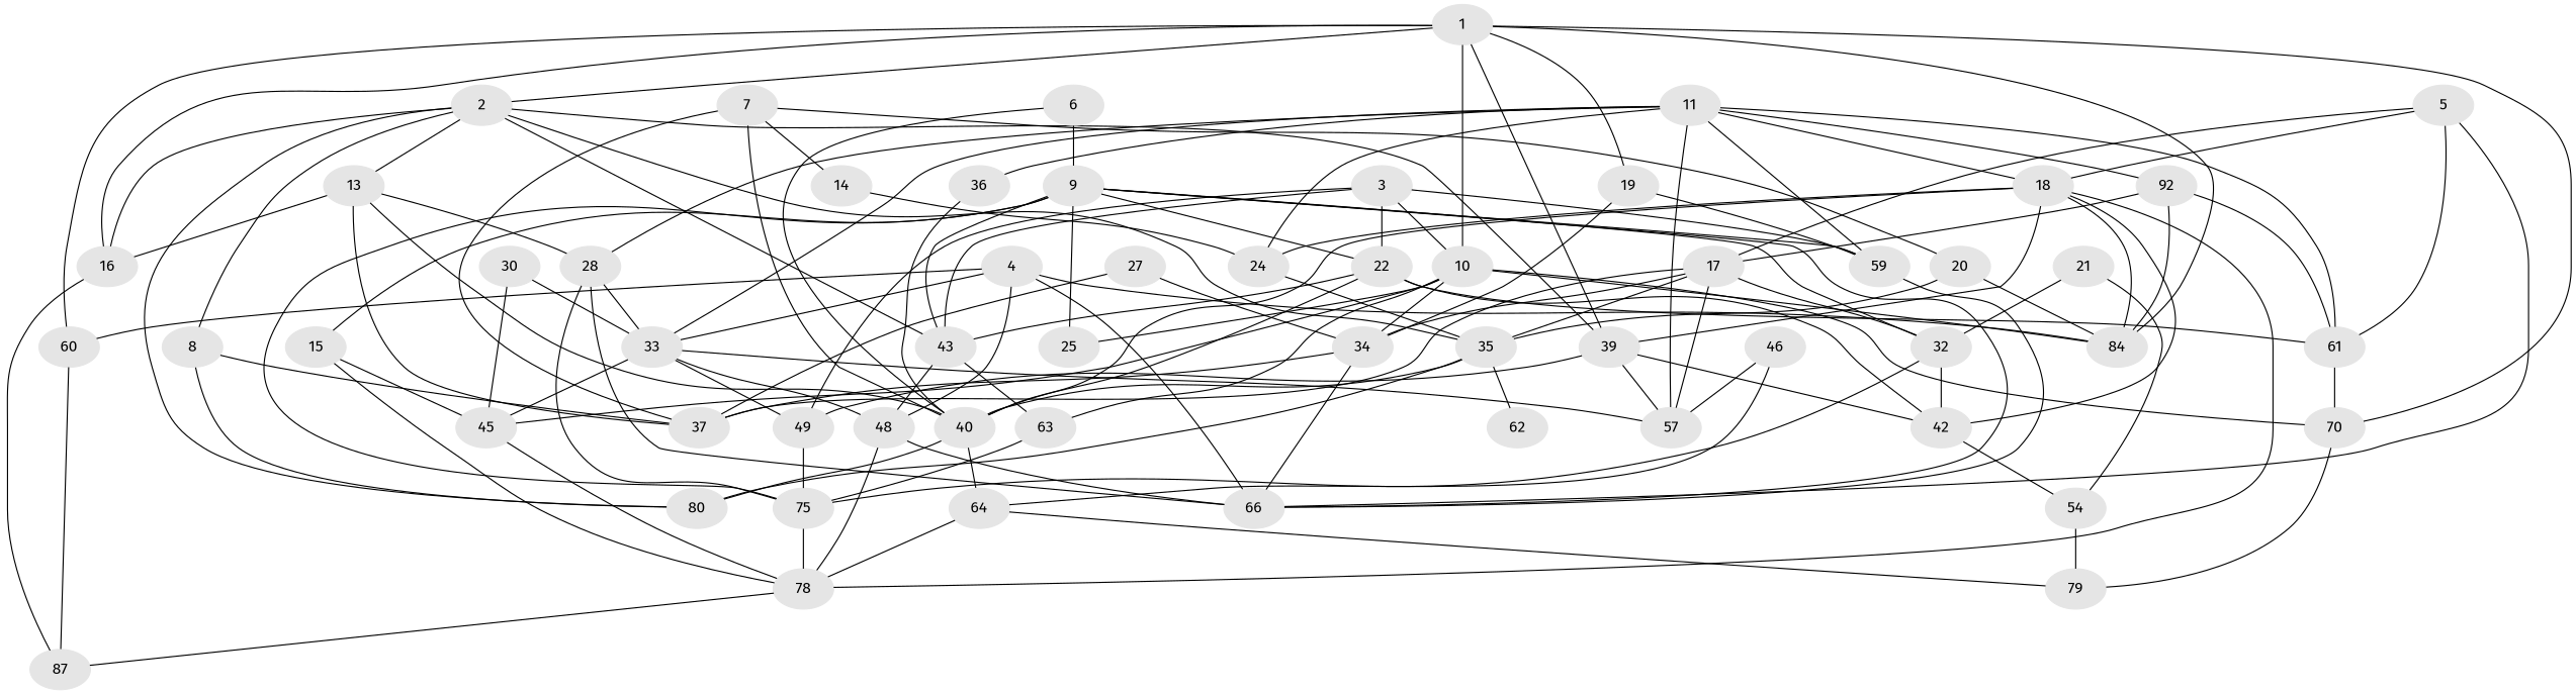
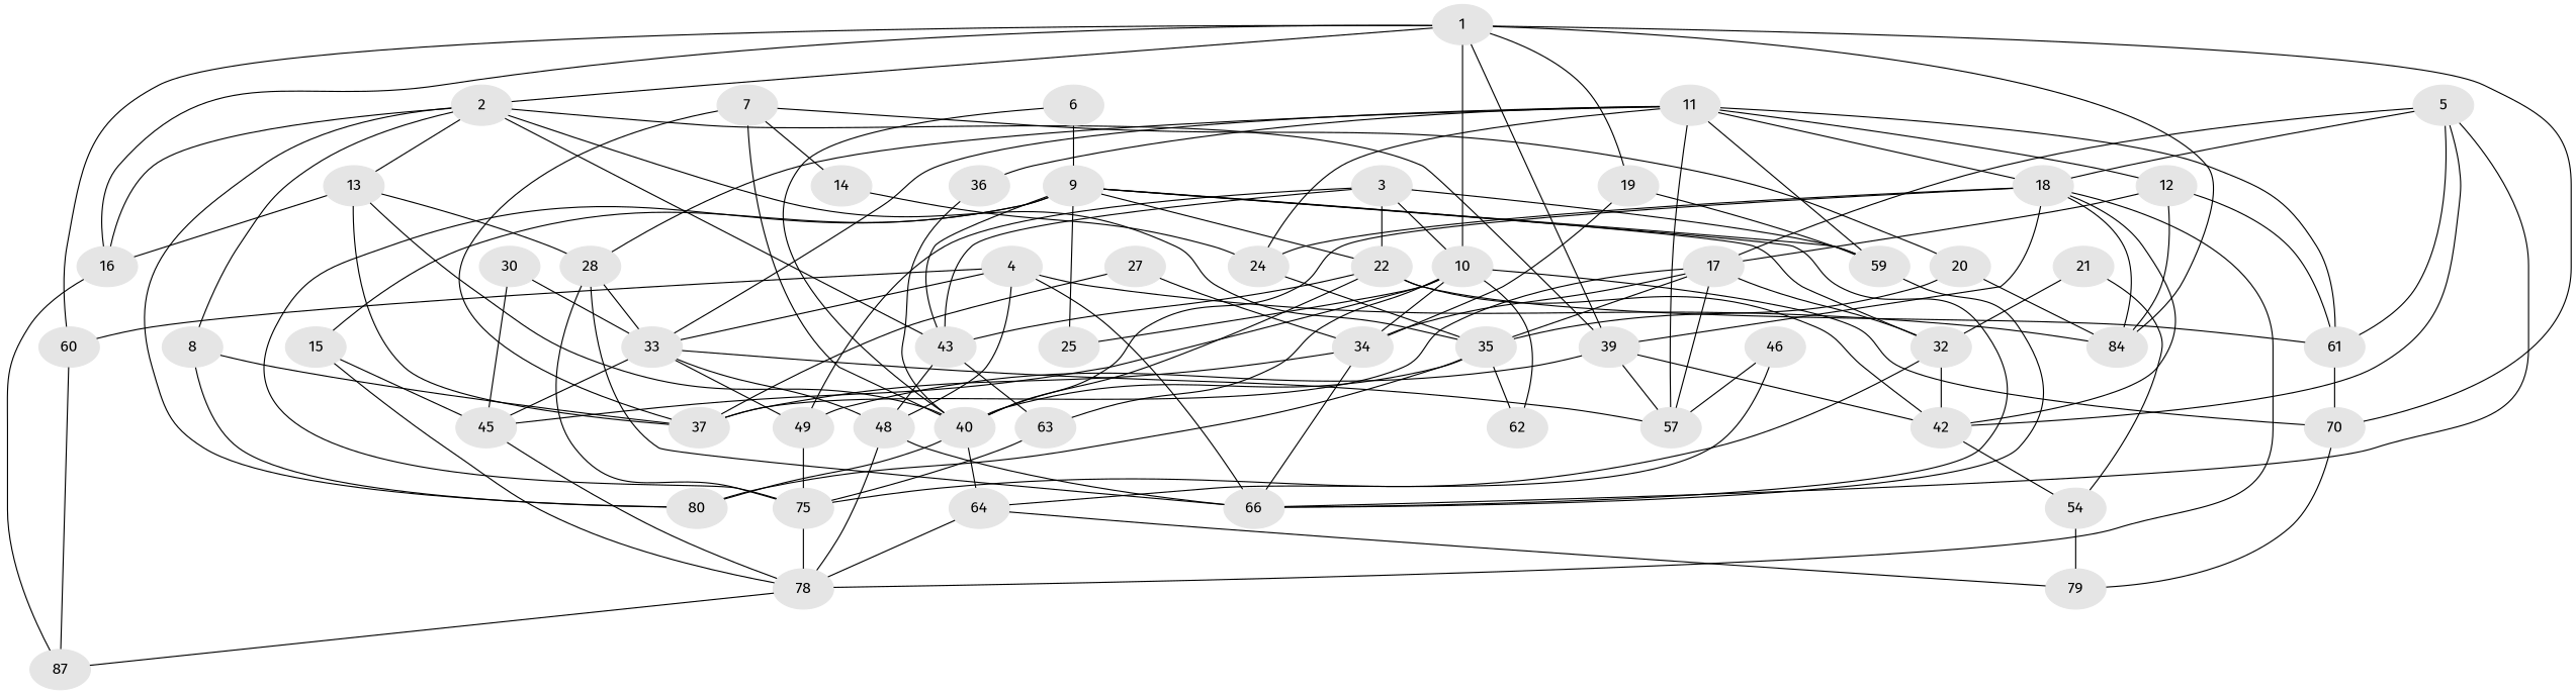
  graph {
    fontname="Fira Sans"
    node [color=gray90 fontname="Fira Sans" style=filled]
    edge [fontname="Fira Sans"]
    1 [super="+41"]
    2 [super="+52"]
    10 [super="+53"]
    16 [super="+23"]
    19
    39 [super="+72"]
    60
    70
    n9 [label=84]
    8
    13 [super="+50"]
    35 [super="+82"]
    43 [super="+67"]
    80
    25
    34 [super="+56"]
    45 [super="+65"]
    62
    63
    87
    59
    49 [super="+71"]
    42
    57 [super="+85"]
    79
    37 [super="+58"]
    40 [super="+55"]
    28 [super="+68"]
    48
    3 [super="+86"]
    22 [super="+47"]
    61 [super="+73"]
    75
    66 [super="+74"]
    4 [super="+26"]
    33 [super="+77"]
    78 [super="+84"]
    5 [super="+69"]
    17 [super="+31"]
    18 [super="+51"]
    32 [super="+38"]
    24
    54
    9 [super="+83"]
    15
    6
    64
    7 [super="+44"]
    14
    20
    11 [super="+29"]
-   12 [super="+76" label=92]
+   12 [super="+76"]
    36
    21
    27
    30
    46
    1 -- 2
    1 -- 10 [weight=2]
    1 -- 16
    1 -- 19
    1 -- 39
    1 -- 60
    1 -- 70
    1 -- n9
    2 -- 16
    2 -- 39
    2 -- 8
    2 -- 13
    2 -- 35
    2 -- 43
    2 -- 80
    10 -- 70
    10 -- 25
    10 -- 34
    10 -- 45
-   10 -- n9
+   10 -- 62
    10 -- 63
    16 -- 87
    19 -- 34
    19 -- 59
    39 -- 49
    39 -- 42
    39 -- 57
    60 -- 87
    70 -- 79
    8 -- 80
    8 -- 37
    13 -- 16 [weight=2]
    13 -- 37
    13 -- 40
    13 -- 28
    35 -- 80
    35 -- 62
    35 -- 40
    43 -- 63
    43 -- 48
    34 -- 37
    34 -- 66
    45 -- 78
    63 -- 75
    59 -- 66
    49 -- 75
    42 -- 54
    40 -- 80
    40 -- 64
    28 -- 75
    28 -- 66
    28 -- 33
    48 -- 66
    48 -- 78
    3 -- 10
    3 -- 43
    3 -- 59
    3 -- 49
    3 -- 22
    22 -- 43 [weight=2]
    22 -- 42
    22 -- 40
    22 -- 61
    61 -- 70
    75 -- 78
    4 -- 60
    4 -- n9
    4 -- 48
    4 -- 66 [weight=2]
    4 -- 33
    33 -- 45
    33 -- 49
    33 -- 57
    33 -- 48
    78 -- 87
+   5 -- 42
    5 -- 61
    5 -- 66
    5 -- 17
    5 -- 18
    17 -- 35 [weight=2]
    17 -- 34
    17 -- 57
    17 -- 37
    17 -- 32
    18 -- 39
    18 -- n9
    18 -- 42
    18 -- 40
    18 -- 78
    18 -- 24
    32 -- 42
    32 -- 75
    24 -- 35
    54 -- 79
    9 -- 43
    9 -- 25
    9 -- 59
    9 -- 22
    9 -- 75
    9 -- 66
    9 -- 32
    9 -- 15
    15 -- 45
    15 -- 78
    6 -- 40
    6 -- 9 [weight=2]
    64 -- 79
    64 -- 78
    7 -- 37
    7 -- 40
    7 -- 14
    7 -- 20
    14 -- 24
    20 -- n9
    20 -- 35
    11 -- 59
    11 -- 57
    11 -- 28
    11 -- 61
    11 -- 33
    11 -- 18
    11 -- 24
    11 -- 12
    11 -- 36
    12 -- n9
    12 -- 61
    12 -- 17
    36 -- 40
    21 -- 32
    21 -- 54
    27 -- 34
    27 -- 37
    30 -- 45
    30 -- 33
    46 -- 57
    46 -- 64
  }
